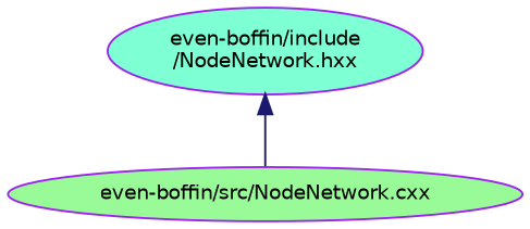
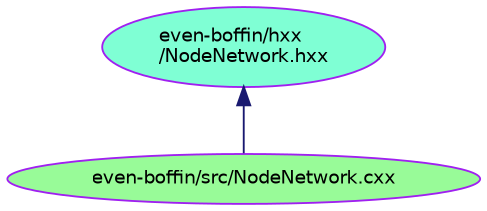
  digraph {
    fontname="DejaVu Sans"
    node [color=purple fontname="DejaVu Sans" fontsize=10 shape=ellipse style=filled]
-   n1 [fillcolor=aquamarine fontcolor=black height=0.2 label="even-boffin/include\l/NodeNetwork.hxx" width=0.4]
+   n1 [fillcolor=aquamarine fontcolor=black height=0.2 label="even-boffin/hxx\l/NodeNetwork.hxx" width=0.4]
    n2 [fillcolor=palegreen height=0.2 label="even-boffin/src/NodeNetwork.cxx" width=0.4]
    n1 -> n2 [color=midnightblue dir=back fontname="DejaVu Sans" fontsize=10 labelfontname=Helvetica labelfontsize=10 style=solid]
  }
